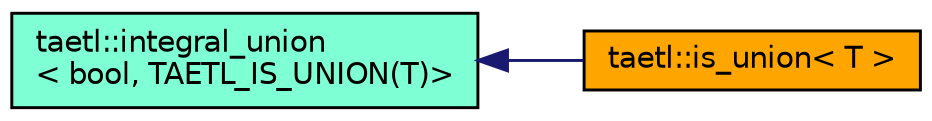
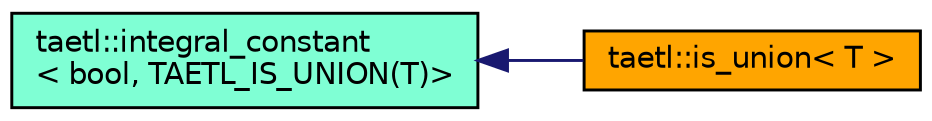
  digraph {
    rankdir=LR
    node [color=black fontname=Helvetica fontsize=10 shape=record style=filled]
-   n1 [fillcolor=aquamarine height=0.2 label="taetl::integral_union\l\< bool, TAETL_IS_UNION(T)\>" width=0.4]
+   n1 [fillcolor=aquamarine height=0.2 label="taetl::integral_constant\l\< bool, TAETL_IS_UNION(T)\>" width=0.4]
    n2 [fillcolor=orange height=0.2 label="taetl::is_union\< T \>" width=0.4]
    n1 -> n2 [color=midnightblue dir=back fontname=Helvetica fontsize=10 labelfontname=Helvetica labelfontsize=10 style=solid]
  }
